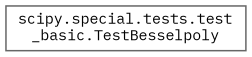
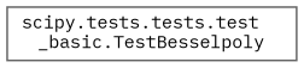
  digraph {
    rankdir=LR
    fontname="IBM Plex Mono"
-   n1 [color=grey40 fillcolor=white fontname="IBM Plex Mono" fontsize=10 height=0.2 label="scipy.special.tests.test\l_basic.TestBesselpoly" shape=box style=filled width=0.4]
+   n1 [color=grey40 fillcolor=white fontname="IBM Plex Mono" fontsize=10 height=0.2 label="scipy.tests.tests.test\l_basic.TestBesselpoly" shape=box style=filled width=0.4]
  }
